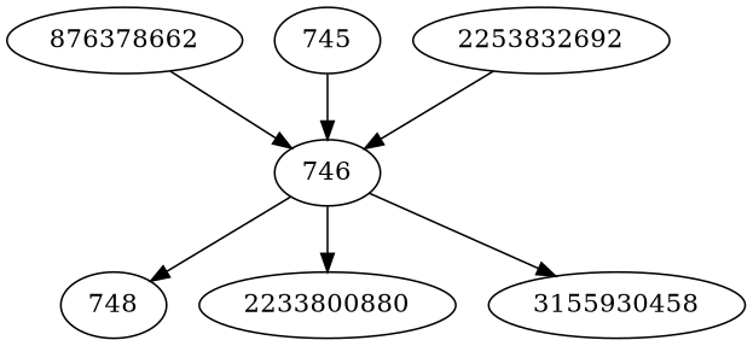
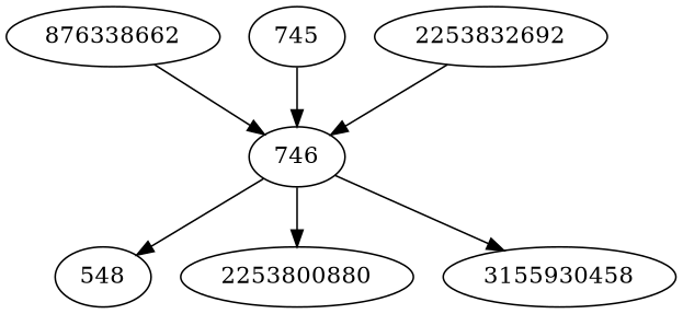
  strict digraph {
    746
-   748
-   2253800880 [label=2233800880]
+   748 [label=548]
+   2253800880
    n4 [label=3155930458]
-   876378662
+   876378662 [label=876338662]
    745
    2253832692
    746 -> 748
    746 -> 2253800880
    746 -> n4
    876378662 -> 746
    745 -> 746
    2253832692 -> 746
  }
